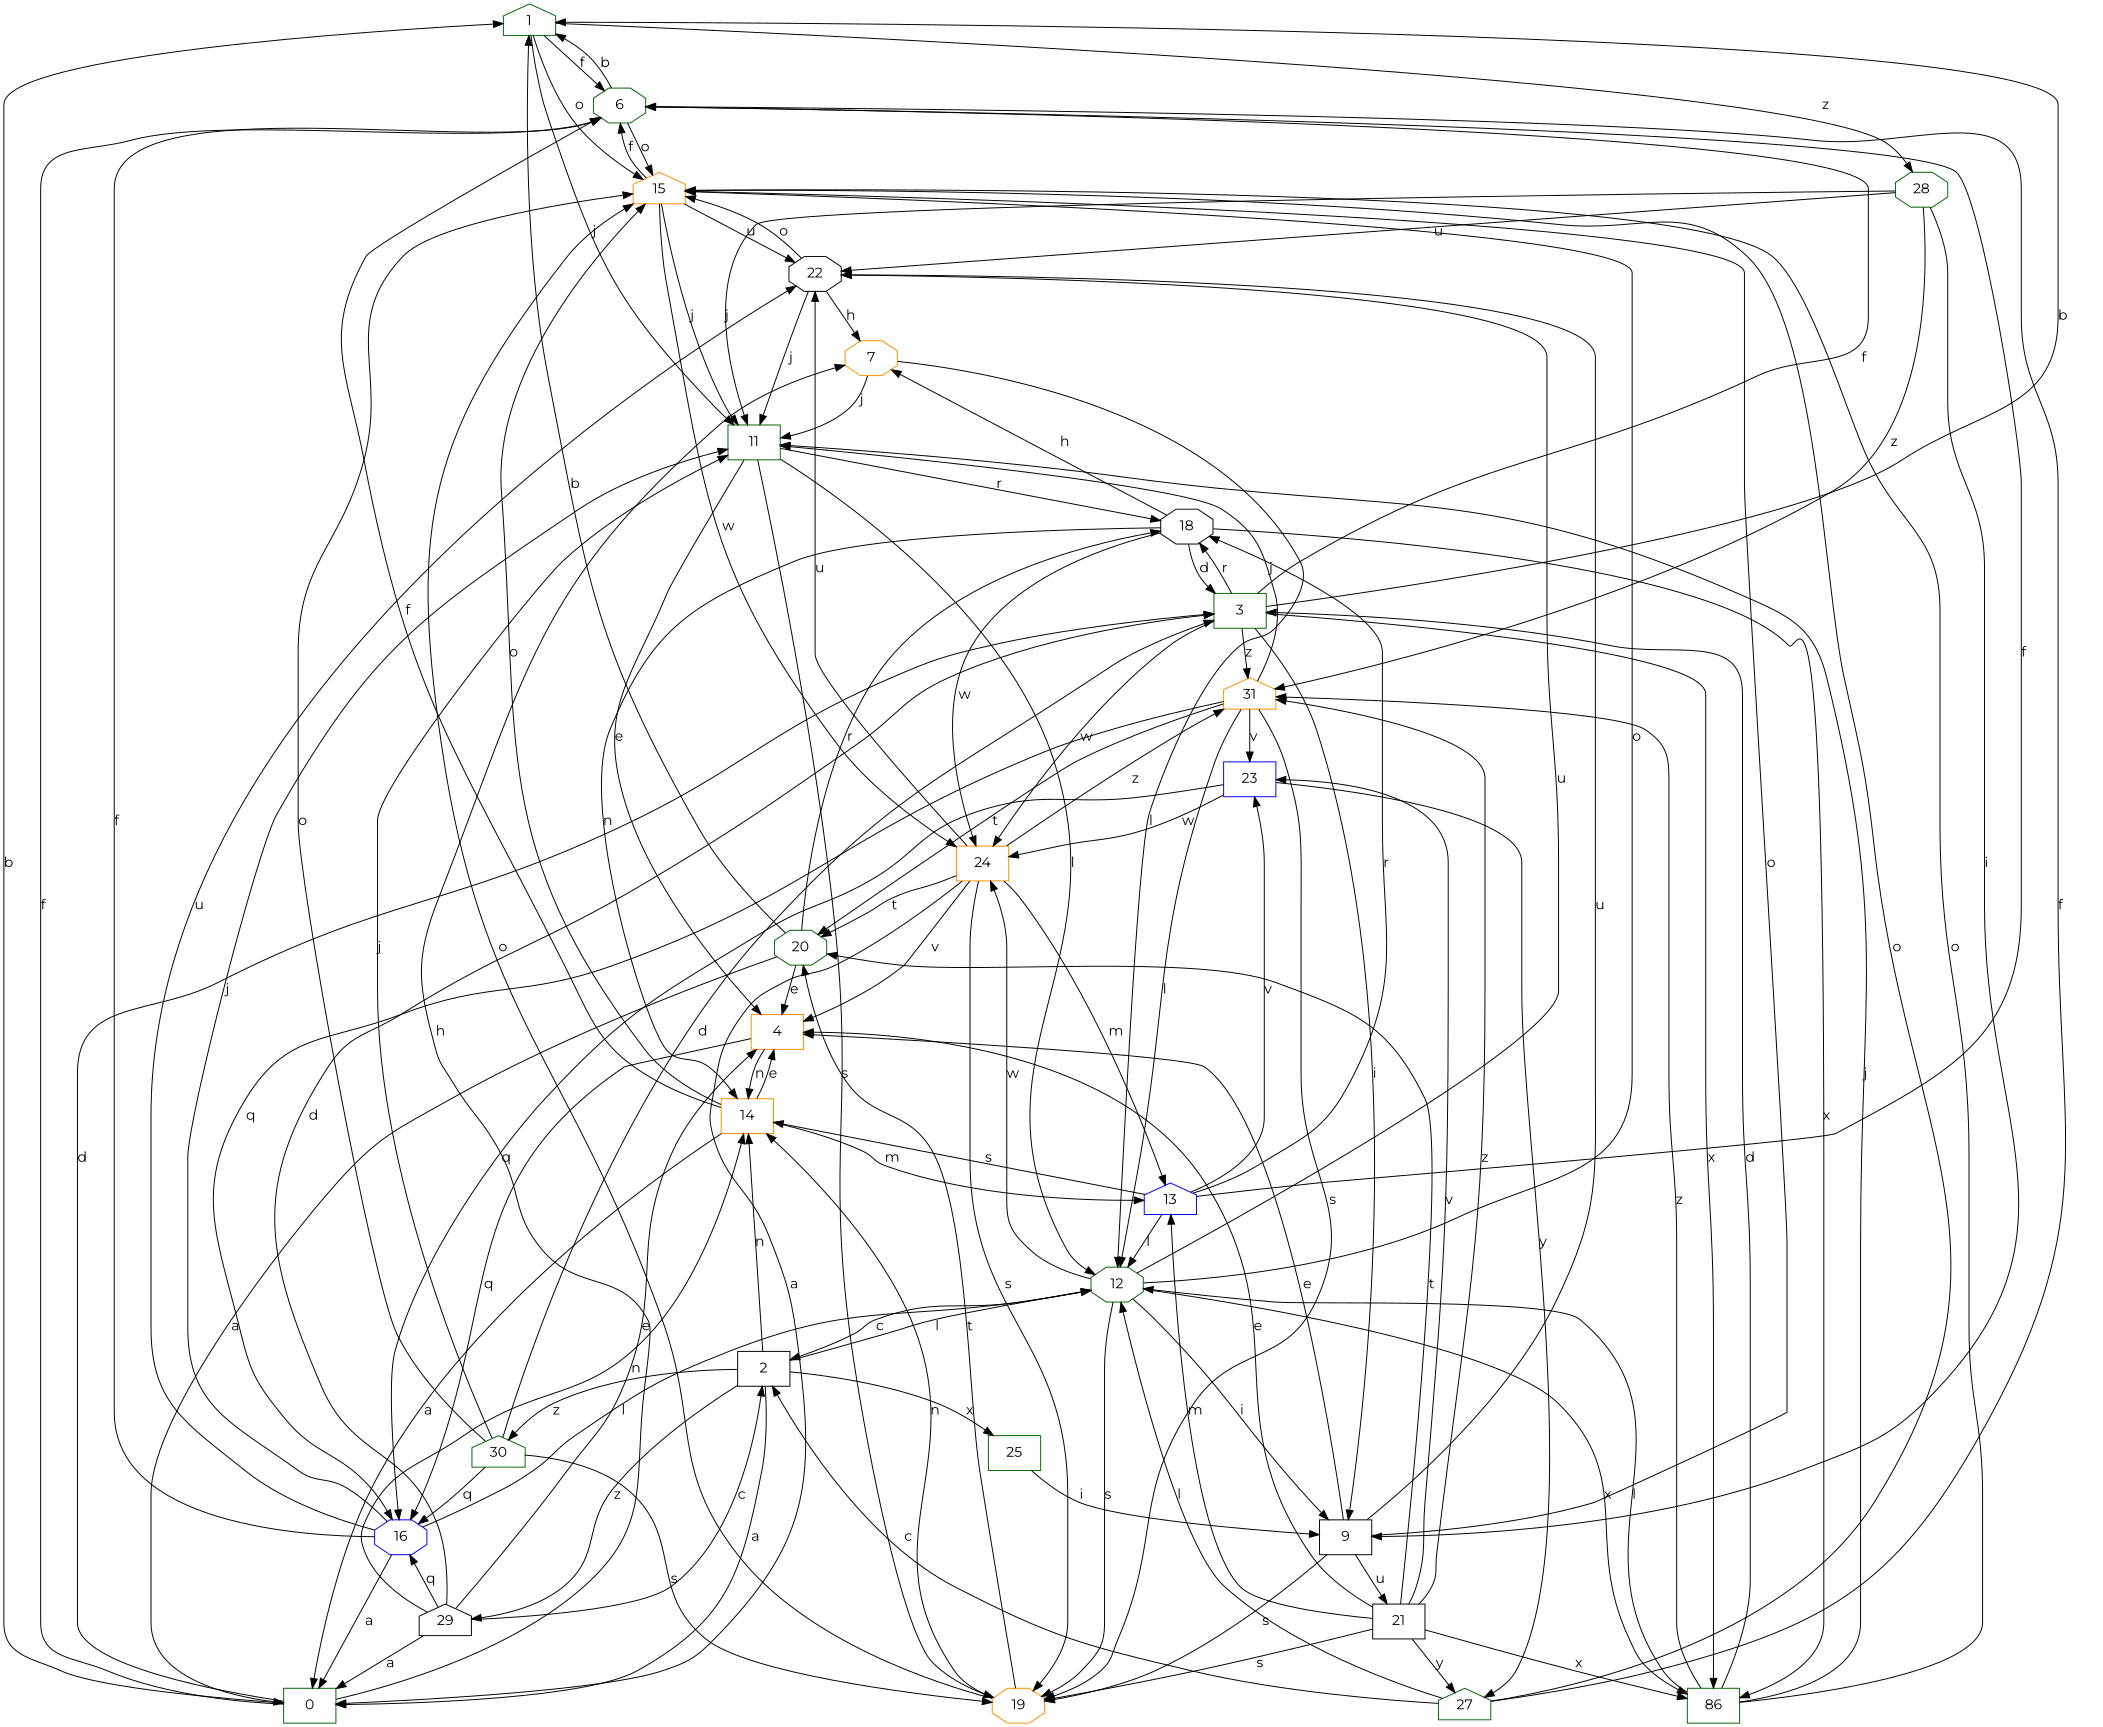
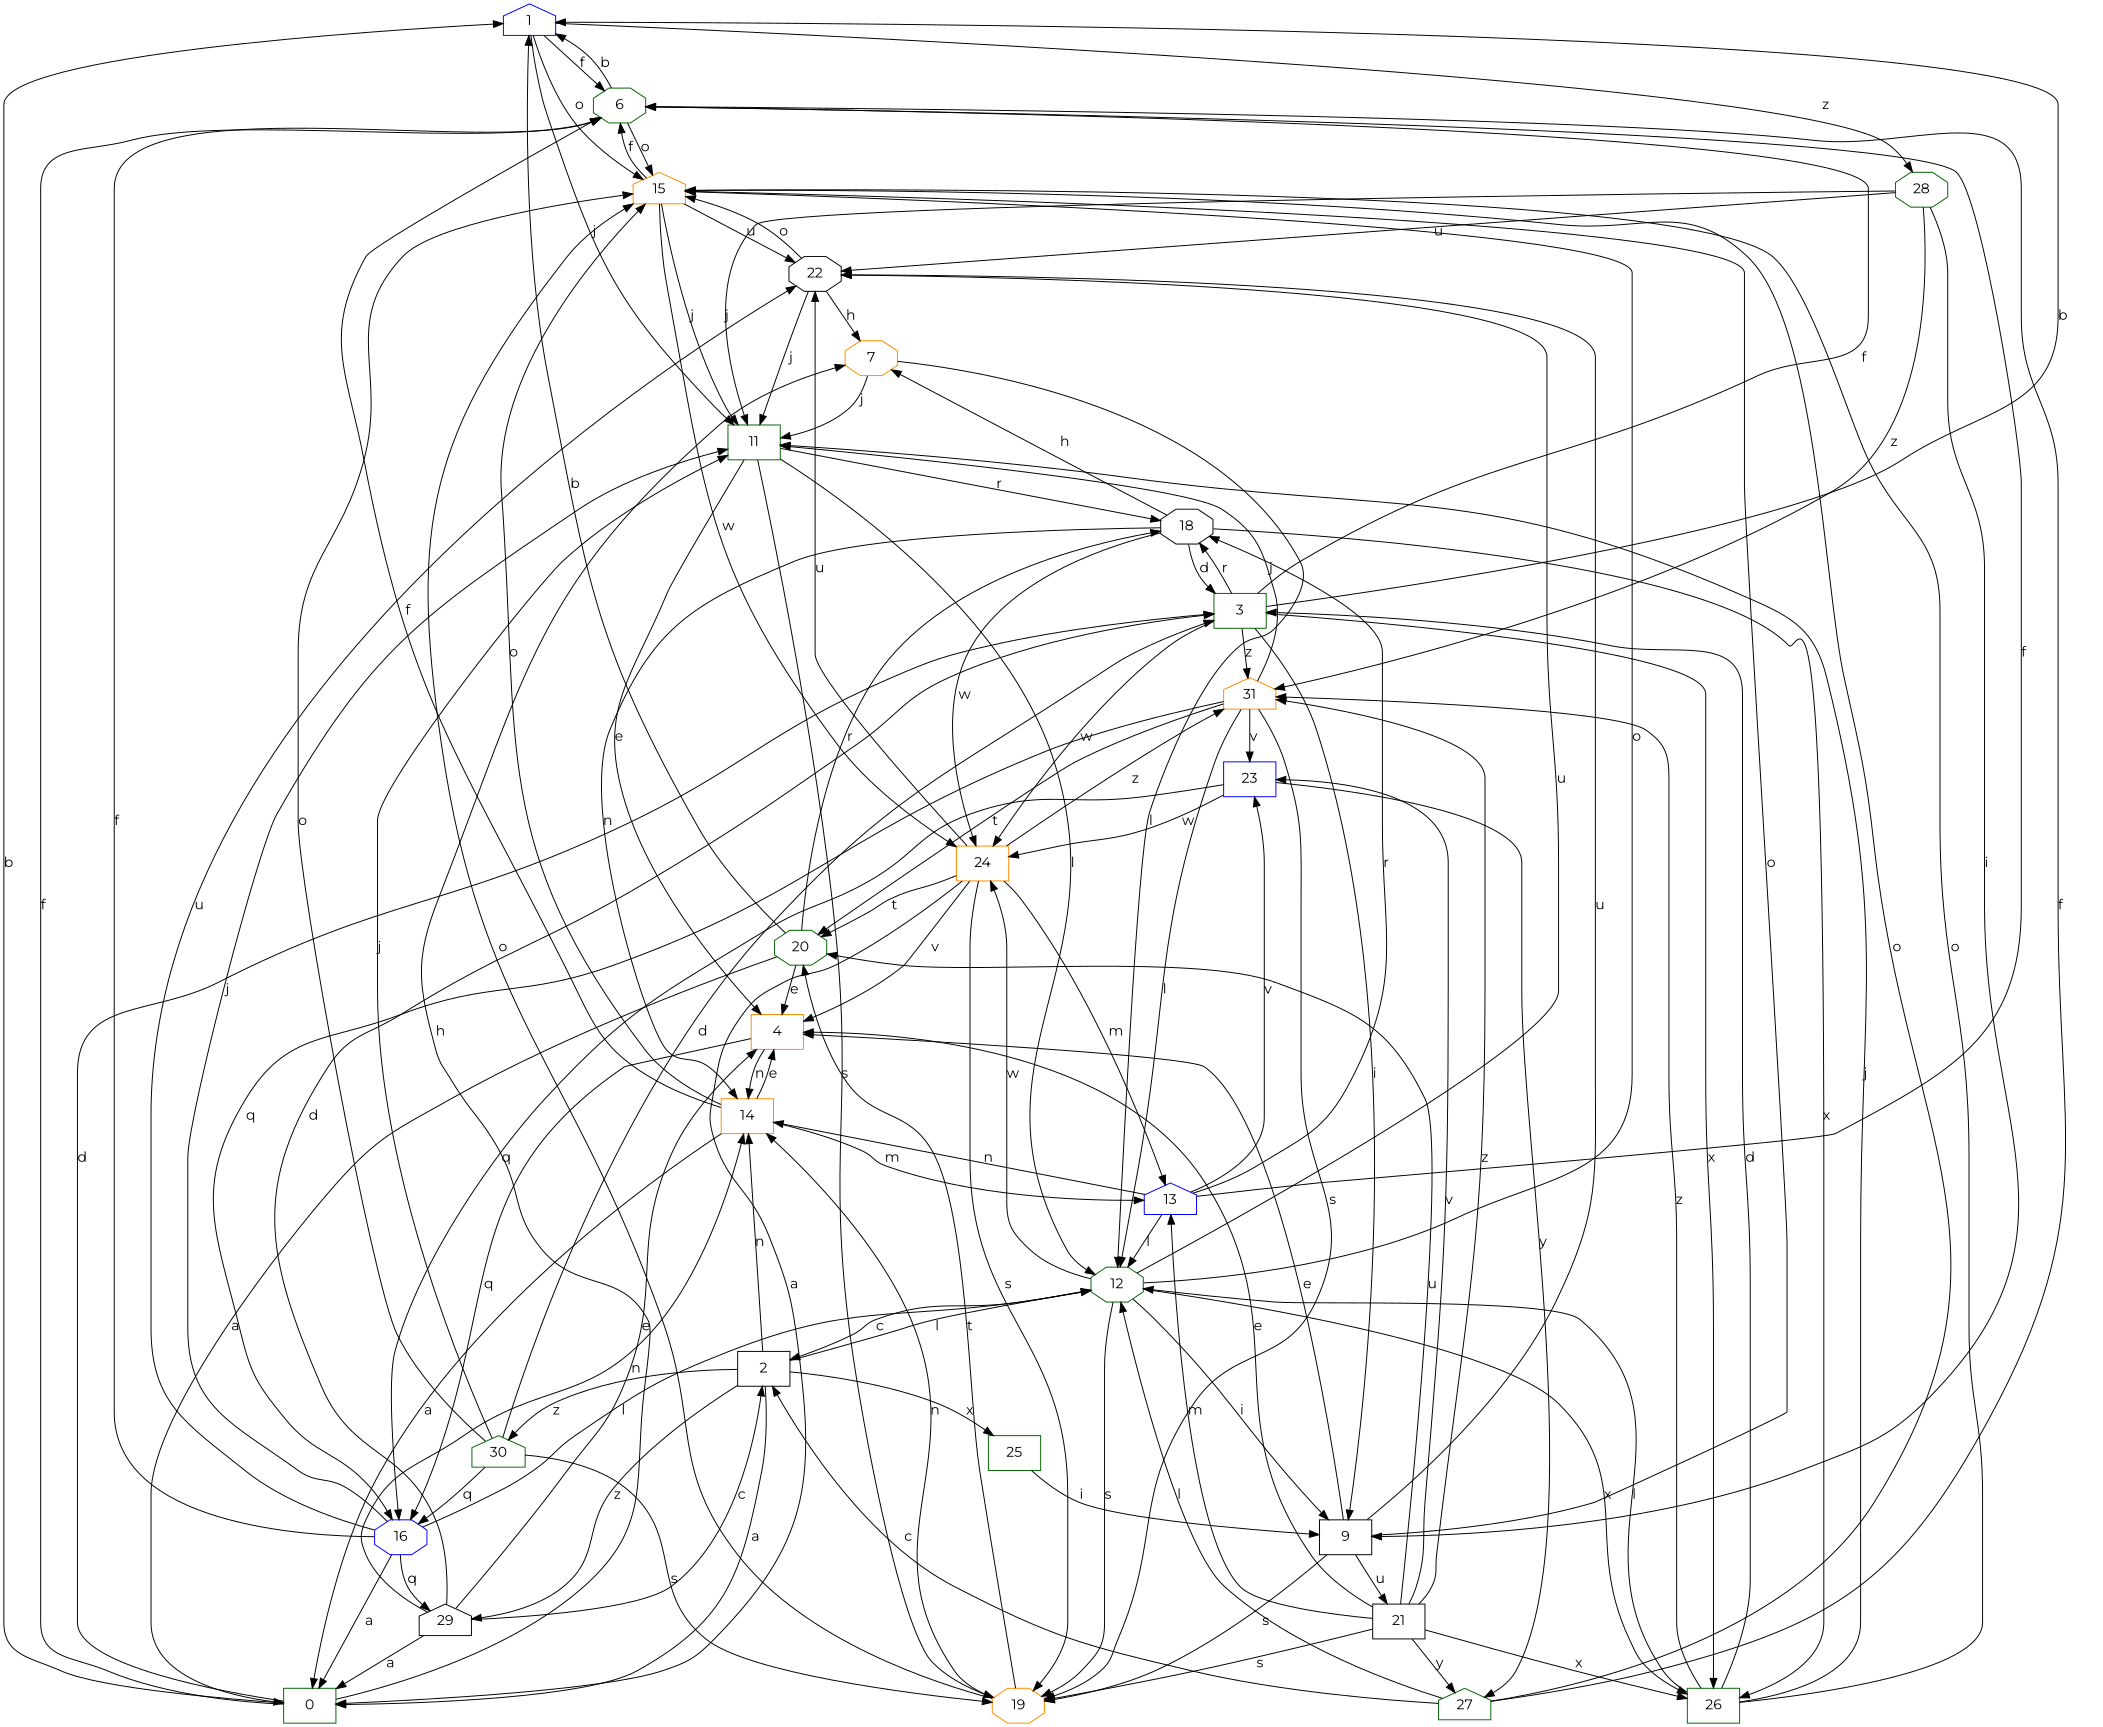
  strict digraph {
    fontname=Montserrat
    node [color=darkgreen fontname=Montserrat shape=box]
    edge [fontname=Montserrat]
-   1 [shape=house]
+   1 [color=blue shape=house]
    0
    3
    6 [shape=octagon]
    7 [color=darkorange shape=octagon]
    11
    15 [color=darkorange shape=house]
    28 [shape=octagon]
    9 [color=black]
    18 [color=black shape=octagon]
    24 [color=darkorange]
-   26 [label=86]
+   26
    31 [color=darkorange shape=house]
    12 [shape=octagon]
    4 [color=darkorange]
    19 [color=darkorange shape=octagon]
    22 [color=black shape=octagon]
    2 [color=black]
    14 [color=darkorange]
    25
    29 [color=black shape=house]
    30 [shape=house]
    13 [color=blue shape=house]
    16 [color=blue shape=octagon]
    21 [color=black]
    20 [shape=octagon]
    23 [color=blue]
    27 [shape=house]
    1 -> 6 [label=f]
    1 -> 11 [label=j]
    1 -> 15 [label=o]
    1 -> 28 [label=z]
    0 -> 1 [label=b]
    0 -> 3 [label=d]
    0 -> 6 [label=f]
    0 -> 7 [label=h]
    3 -> 1 [label=b]
    3 -> 6 [label=f]
    3 -> 9 [label=i]
    3 -> 18 [label=r]
    3 -> 24 [label=w]
    3 -> 26 [label=x]
    3 -> 31 [label=z]
    6 -> 1 [label=b]
    6 -> 15 [label=o]
    7 -> 11 [label=j]
    7 -> 12 [label=l]
    11 -> 18 [label=r]
    11 -> 12 [label=l]
    11 -> 4 [label=e]
    11 -> 19 [label=s]
    15 -> 6 [label=f]
    15 -> 11 [label=j]
    15 -> 24 [label=w]
    15 -> 22 [label=u]
    28 -> 11 [label=j]
    28 -> 9 [label=i]
    28 -> 31 [label=z]
    28 -> 22 [label=u]
    9 -> 15 [label=o]
    9 -> 4 [label=e]
    9 -> 19 [label=s]
    9 -> 22 [label=u]
    9 -> 21 [label=u]
    18 -> 3 [label=d]
    18 -> 7 [label=h]
    18 -> 24 [label=w]
    18 -> 26 [label=x]
    18 -> 14 [label=n]
    24 -> 0 [label=a]
    24 -> 31 [label=z]
    24 -> 4 [label=v]
    24 -> 19 [label=s]
    24 -> 22 [label=u]
    24 -> 13 [label=m]
    24 -> 20 [label=t]
    26 -> 3 [label=d]
    26 -> 11 [label=j]
    26 -> 15 [label=o]
    26 -> 31 [label=z]
    26 -> 12 [label=l]
    31 -> 11 [label=j]
    31 -> 12 [label=l]
    31 -> 19 [label=s]
    31 -> 16 [label=q]
    31 -> 20 [label=t]
    31 -> 23 [label=v]
    12 -> 15 [label=o]
    12 -> 9 [label=i]
    12 -> 24 [label=w]
    12 -> 26 [label=x]
    12 -> 19 [label=s]
    12 -> 22 [label=u]
    12 -> 2 [label=c]
    4 -> 14 [label=n]
    4 -> 16 [label=q]
    19 -> 15 [label=o]
    19 -> 14 [label=n]
    19 -> 20 [label=t]
    22 -> 7 [label=h]
    22 -> 11 [label=j]
    22 -> 15 [label=o]
    2 -> 0 [label=a]
    2 -> 12 [label=l]
    2 -> 14 [label=n]
    2 -> 25 [label=x]
    2 -> 29 [label=z]
    2 -> 30 [label=z]
    14 -> 0 [label=a]
    14 -> 6 [label=f]
    14 -> 15 [label=o]
    14 -> 4 [label=e]
    14 -> 13 [label=m]
    25 -> 9 [label=i]
    29 -> 0 [label=a]
    29 -> 3 [label=d]
    29 -> 4 [label=e]
    29 -> 2 [label=c]
    29 -> 14 [label=n]
-   29 -> 16 [label=q]
+   16 -> 29 [label=q]
    30 -> 3 [label=d]
    30 -> 11 [label=j]
    30 -> 15 [label=o]
    30 -> 19 [label=s]
    30 -> 16 [label=q]
    13 -> 6 [label=f]
    13 -> 18 [label=r]
    13 -> 12 [label=l]
-   13 -> 14 [label=s]
+   13 -> 14 [label=n]
    13 -> 23 [label=v]
    16 -> 0 [label=a]
    16 -> 6 [label=f]
    16 -> 11 [label=j]
    16 -> 12 [label=l]
    16 -> 22 [label=u]
    21 -> 26 [label=x]
    21 -> 31 [label=z]
    21 -> 4 [label=e]
    21 -> 19 [label=s]
    21 -> 13 [label=m]
-   21 -> 20 [label=t]
+   21 -> 20 [label=u]
    21 -> 23 [label=v]
    21 -> 27 [label=y]
    20 -> 1 [label=b]
    20 -> 0 [label=a]
    20 -> 18 [label=r]
    20 -> 4 [label=e]
    23 -> 24 [label=w]
    23 -> 16 [label=q]
    23 -> 27 [label=y]
    27 -> 6 [label=f]
    27 -> 15 [label=o]
    27 -> 12 [label=l]
    27 -> 2 [label=c]
  }
